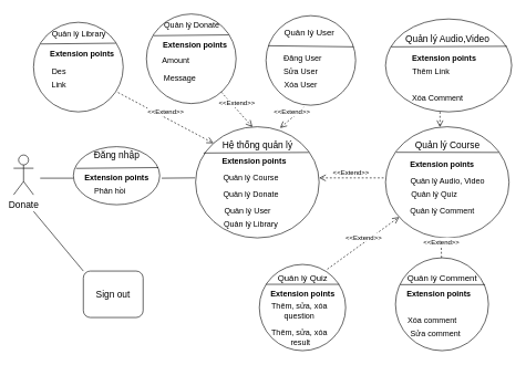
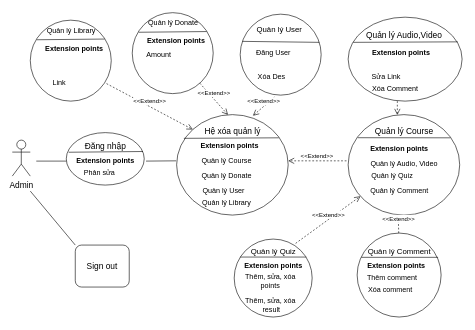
  <mxCell id="0" />
  <mxCell id="1" parent="0" />
- <mxCell id="2" value="&lt;font style=&quot;font-size: 14px&quot;&gt;Donate&lt;/font&gt;" style="shape=umlActor;verticalLabelPosition=bottom;verticalAlign=top;html=1;outlineConnect=0;" vertex="1" parent="1"><mxGeometry x="20" y="233" width="30" height="60" as="geometry" /></mxCell>
+ <mxCell id="2" value="&lt;font style=&quot;font-size: 14px&quot;&gt;Admin&lt;/font&gt;" style="shape=umlActor;verticalLabelPosition=bottom;verticalAlign=top;html=1;outlineConnect=0;" vertex="1" parent="1"><mxGeometry x="20" y="233" width="30" height="60" as="geometry" /></mxCell>
  <mxCell id="3" value="" style="ellipse;whiteSpace=wrap;html=1;" vertex="1" parent="1"><mxGeometry x="110" y="220.5" width="130" height="87.5" as="geometry" /></mxCell>
  <mxCell id="4" value="" style="endArrow=none;html=1;exitX=0.031;exitY=0.374;exitDx=0;exitDy=0;exitPerimeter=0;" edge="1" parent="1" source="3"><mxGeometry width="50" height="50" relative="1" as="geometry"><mxPoint x="370" y="318" as="sourcePoint" /><mxPoint x="238" y="252" as="targetPoint" /></mxGeometry></mxCell>
- <mxCell id="5" value="&lt;font style=&quot;font-size: 14px&quot;&gt;Đăng nhập&lt;/font&gt;" style="text;html=1;align=center;verticalAlign=middle;resizable=0;points=[];autosize=1;strokeColor=none;fillColor=none;" vertex="1" parent="1"><mxGeometry x="135" y="223" width="80" height="20" as="geometry" /></mxCell>
+ <mxCell id="5" value="&lt;font style=&quot;font-size: 14px&quot;&gt;Đăng nhập&lt;/font&gt;" style="text;html=1;align=center;verticalAlign=middle;resizable=0;points=[];autosize=1;strokeColor=none;fillColor=none;" vertex="1" parent="1"><mxGeometry x="135" y="233" width="80" height="20" as="geometry" /></mxCell>
  <mxCell id="6" value="&lt;font size=&quot;1&quot;&gt;&lt;b style=&quot;font-size: 12px&quot;&gt;Extension points&lt;/b&gt;&lt;/font&gt;" style="text;html=1;align=center;verticalAlign=middle;resizable=0;points=[];autosize=1;strokeColor=none;fillColor=none;" vertex="1" parent="1"><mxGeometry x="120" y="258" width="110" height="20" as="geometry" /></mxCell>
- <mxCell id="7" value="Phản hồi" style="text;html=1;align=center;verticalAlign=middle;resizable=0;points=[];autosize=1;strokeColor=none;fillColor=none;" vertex="1" parent="1"><mxGeometry x="135" y="278" width="60" height="20" as="geometry" /></mxCell>
+ <mxCell id="7" value="Phản sửa" style="text;html=1;align=center;verticalAlign=middle;resizable=0;points=[];autosize=1;strokeColor=none;fillColor=none;" vertex="1" parent="1"><mxGeometry x="135" y="278" width="60" height="20" as="geometry" /></mxCell>
  <mxCell id="8" value="&lt;font style=&quot;font-size: 14px&quot;&gt;Sign out&lt;/font&gt;" style="whiteSpace=wrap;html=1;rounded=1;" vertex="1" parent="1"><mxGeometry x="125" y="408" width="90" height="70" as="geometry" /></mxCell>
  <mxCell id="9" value="" style="ellipse;whiteSpace=wrap;html=1;" vertex="1" parent="1"><mxGeometry x="294" y="190.5" width="186" height="167.5" as="geometry" /></mxCell>
  <mxCell id="10" value="" style="endArrow=none;html=1;exitX=0.065;exitY=0.236;exitDx=0;exitDy=0;exitPerimeter=0;entryX=0.916;entryY=0.231;entryDx=0;entryDy=0;entryPerimeter=0;" edge="1" parent="1" source="9" target="9"><mxGeometry width="50" height="50" relative="1" as="geometry"><mxPoint x="370" y="318" as="sourcePoint" /><mxPoint x="420" y="268" as="targetPoint" /></mxGeometry></mxCell>
- <mxCell id="11" value="&lt;font style=&quot;font-size: 14px&quot;&gt;Hệ thống quản lý&lt;/font&gt;" style="text;html=1;align=center;verticalAlign=middle;resizable=0;points=[];autosize=1;strokeColor=none;fillColor=none;" vertex="1" parent="1"><mxGeometry x="327" y="208" width="120" height="20" as="geometry" /></mxCell>
+ <mxCell id="11" value="&lt;font style=&quot;font-size: 14px&quot;&gt;Hệ xóa quản lý&lt;/font&gt;" style="text;html=1;align=center;verticalAlign=middle;resizable=0;points=[];autosize=1;strokeColor=none;fillColor=none;" vertex="1" parent="1"><mxGeometry x="327" y="208" width="120" height="20" as="geometry" /></mxCell>
  <mxCell id="12" value="&lt;font size=&quot;1&quot;&gt;&lt;b style=&quot;font-size: 12px&quot;&gt;Extension points&lt;/b&gt;&lt;/font&gt;" style="text;html=1;align=center;verticalAlign=middle;resizable=0;points=[];autosize=1;strokeColor=none;fillColor=none;" vertex="1" parent="1"><mxGeometry x="327" y="233" width="110" height="20" as="geometry" /></mxCell>
  <mxCell id="13" value="Quản lý Course" style="text;html=1;align=center;verticalAlign=middle;resizable=0;points=[];autosize=1;strokeColor=none;fillColor=none;" vertex="1" parent="1"><mxGeometry x="327" y="258" width="100" height="20" as="geometry" /></mxCell>
  <mxCell id="14" value="Quản lý User" style="text;html=1;align=center;verticalAlign=middle;resizable=0;points=[];autosize=1;strokeColor=none;fillColor=none;" vertex="1" parent="1"><mxGeometry x="327" y="308" width="90" height="20" as="geometry" /></mxCell>
  <mxCell id="15" value="Quản lý Donate" style="text;html=1;align=center;verticalAlign=middle;resizable=0;points=[];autosize=1;strokeColor=none;fillColor=none;" vertex="1" parent="1"><mxGeometry x="327" y="282.5" width="100" height="20" as="geometry" /></mxCell>
  <mxCell id="16" value="" style="endArrow=none;html=1;" edge="1" parent="1"><mxGeometry width="50" height="50" relative="1" as="geometry"><mxPoint x="60" y="268" as="sourcePoint" /><mxPoint x="110" y="268" as="targetPoint" /></mxGeometry></mxCell>
  <mxCell id="17" value="" style="endArrow=none;html=1;exitX=0;exitY=0;exitDx=0;exitDy=0;" edge="1" parent="1" source="8"><mxGeometry width="50" height="50" relative="1" as="geometry"><mxPoint x="370" y="318" as="sourcePoint" /><mxPoint x="50" y="318" as="targetPoint" /></mxGeometry></mxCell>
  <mxCell id="18" value="" style="endArrow=none;html=1;entryX=-0.004;entryY=0.46;entryDx=0;entryDy=0;entryPerimeter=0;" edge="1" parent="1" target="9"><mxGeometry width="50" height="50" relative="1" as="geometry"><mxPoint x="243" y="268" as="sourcePoint" /><mxPoint x="290" y="268" as="targetPoint" /></mxGeometry></mxCell>
  <mxCell id="19" value="" style="ellipse;whiteSpace=wrap;html=1;" vertex="1" parent="1"><mxGeometry x="580" y="190.5" width="186" height="167.5" as="geometry" /></mxCell>
  <mxCell id="20" value="" style="endArrow=none;html=1;entryX=0.916;entryY=0.231;entryDx=0;entryDy=0;entryPerimeter=0;" edge="1" parent="1" target="19"><mxGeometry width="50" height="50" relative="1" as="geometry"><mxPoint x="596" y="229" as="sourcePoint" /><mxPoint x="706" y="268" as="targetPoint" /></mxGeometry></mxCell>
  <mxCell id="21" value="&lt;span style=&quot;font-size: 14px&quot;&gt;Quản lý Course&lt;/span&gt;" style="text;html=1;align=center;verticalAlign=middle;resizable=0;points=[];autosize=1;strokeColor=none;fillColor=none;" vertex="1" parent="1"><mxGeometry x="618" y="208" width="110" height="20" as="geometry" /></mxCell>
  <mxCell id="22" value="&lt;font size=&quot;1&quot;&gt;&lt;b style=&quot;font-size: 12px&quot;&gt;Extension points&lt;/b&gt;&lt;/font&gt;" style="text;html=1;align=center;verticalAlign=middle;resizable=0;points=[];autosize=1;strokeColor=none;fillColor=none;" vertex="1" parent="1"><mxGeometry x="610" y="238" width="110" height="20" as="geometry" /></mxCell>
  <mxCell id="23" value="Quản lý Library" style="text;html=1;align=center;verticalAlign=middle;resizable=0;points=[];autosize=1;strokeColor=none;fillColor=none;" vertex="1" parent="1"><mxGeometry x="327" y="328" width="100" height="20" as="geometry" /></mxCell>
  <mxCell id="24" value="Quản lý Audio, Video" style="text;html=1;align=center;verticalAlign=middle;resizable=0;points=[];autosize=1;strokeColor=none;fillColor=none;" vertex="1" parent="1"><mxGeometry x="608" y="262.5" width="130" height="20" as="geometry" /></mxCell>
  <mxCell id="25" value="Quản lý Quiz" style="text;html=1;align=center;verticalAlign=middle;resizable=0;points=[];autosize=1;strokeColor=none;fillColor=none;" vertex="1" parent="1"><mxGeometry x="608" y="283" width="90" height="20" as="geometry" /></mxCell>
  <mxCell id="26" value="Quản lý Comment" style="text;html=1;align=center;verticalAlign=middle;resizable=0;points=[];autosize=1;strokeColor=none;fillColor=none;" vertex="1" parent="1"><mxGeometry x="610" y="308" width="110" height="20" as="geometry" /></mxCell>
  <mxCell id="27" value="" style="ellipse;whiteSpace=wrap;html=1;aspect=fixed;" vertex="1" parent="1"><mxGeometry x="390" y="398" width="130" height="130" as="geometry" /></mxCell>
  <mxCell id="28" value="" style="endArrow=none;html=1;" edge="1" parent="1"><mxGeometry width="50" height="50" relative="1" as="geometry"><mxPoint x="400" y="428" as="sourcePoint" /><mxPoint x="510" y="428" as="targetPoint" /></mxGeometry></mxCell>
  <mxCell id="29" value="&lt;font style=&quot;font-size: 13px&quot;&gt;Quản lý Quiz&lt;/font&gt;" style="text;html=1;align=center;verticalAlign=middle;resizable=0;points=[];autosize=1;strokeColor=none;fillColor=none;" vertex="1" parent="1"><mxGeometry x="410" y="408" width="90" height="20" as="geometry" /></mxCell>
- <mxCell id="30" value="Thêm, sửa, xóa &lt;br&gt;question" style="text;html=1;align=center;verticalAlign=middle;resizable=0;points=[];autosize=1;strokeColor=none;fillColor=none;" vertex="1" parent="1"><mxGeometry x="400" y="453" width="100" height="30" as="geometry" /></mxCell>
+ <mxCell id="30" value="Thêm, sửa, xóa &lt;br&gt;points" style="text;html=1;align=center;verticalAlign=middle;resizable=0;points=[];autosize=1;strokeColor=none;fillColor=none;" vertex="1" parent="1"><mxGeometry x="400" y="453" width="100" height="30" as="geometry" /></mxCell>
  <mxCell id="31" value="&lt;font size=&quot;1&quot;&gt;&lt;b style=&quot;font-size: 12px&quot;&gt;Extension points&lt;/b&gt;&lt;/font&gt;" style="text;html=1;align=center;verticalAlign=middle;resizable=0;points=[];autosize=1;strokeColor=none;fillColor=none;" vertex="1" parent="1"><mxGeometry x="400" y="433" width="110" height="20" as="geometry" /></mxCell>
  <mxCell id="32" value="Thêm, sửa, xóa&lt;br&gt;&amp;nbsp;result" style="text;html=1;align=center;verticalAlign=middle;resizable=0;points=[];autosize=1;strokeColor=none;fillColor=none;" vertex="1" parent="1"><mxGeometry x="400" y="493" width="100" height="30" as="geometry" /></mxCell>
  <mxCell id="33" value="" style="ellipse;whiteSpace=wrap;html=1;aspect=fixed;" vertex="1" parent="1"><mxGeometry x="595" y="388" width="140" height="140" as="geometry" /></mxCell>
  <mxCell id="34" value="" style="endArrow=none;html=1;entryX=0.964;entryY=0.289;entryDx=0;entryDy=0;entryPerimeter=0;exitX=0.05;exitY=0.289;exitDx=0;exitDy=0;exitPerimeter=0;" edge="1" parent="1" source="33" target="33"><mxGeometry width="50" height="50" relative="1" as="geometry"><mxPoint x="370" y="298" as="sourcePoint" /><mxPoint x="420" y="248" as="targetPoint" /></mxGeometry></mxCell>
  <mxCell id="35" value="&lt;font style=&quot;font-size: 13px&quot;&gt;Quản lý Comment&lt;/font&gt;" style="text;html=1;align=center;verticalAlign=middle;resizable=0;points=[];autosize=1;strokeColor=none;fillColor=none;" vertex="1" parent="1"><mxGeometry x="605" y="408" width="120" height="20" as="geometry" /></mxCell>
  <mxCell id="36" value="&lt;font size=&quot;1&quot;&gt;&lt;b style=&quot;font-size: 12px&quot;&gt;Extension points&lt;/b&gt;&lt;/font&gt;" style="text;html=1;align=center;verticalAlign=middle;resizable=0;points=[];autosize=1;strokeColor=none;fillColor=none;" vertex="1" parent="1"><mxGeometry x="605" y="433" width="110" height="20" as="geometry" /></mxCell>
+ <mxCell id="37" value="Thêm comment" style="text;html=1;align=center;verticalAlign=middle;resizable=0;points=[];autosize=1;strokeColor=none;fillColor=none;" vertex="1" parent="1"><mxGeometry x="603" y="453" width="100" height="20" as="geometry" /></mxCell>
  <mxCell id="38" value="Xóa comment" style="text;html=1;align=center;verticalAlign=middle;resizable=0;points=[];autosize=1;strokeColor=none;fillColor=none;" vertex="1" parent="1"><mxGeometry x="605" y="473" width="90" height="20" as="geometry" /></mxCell>
  <mxCell id="39" value="" style="ellipse;whiteSpace=wrap;html=1;" vertex="1" parent="1"><mxGeometry x="580" y="28" width="190" height="140" as="geometry" /></mxCell>
  <mxCell id="40" value="" style="endArrow=none;html=1;entryX=0.962;entryY=0.294;entryDx=0;entryDy=0;entryPerimeter=0;exitX=0.044;exitY=0.3;exitDx=0;exitDy=0;exitPerimeter=0;" edge="1" parent="1" source="39" target="39"><mxGeometry width="50" height="50" relative="1" as="geometry"><mxPoint x="370" y="298" as="sourcePoint" /><mxPoint x="420" y="248" as="targetPoint" /></mxGeometry></mxCell>
  <mxCell id="41" value="&lt;span style=&quot;font-size: 14px&quot;&gt;Quản lý Audio,Video&lt;/span&gt;" style="text;html=1;align=center;verticalAlign=middle;resizable=0;points=[];autosize=1;strokeColor=none;fillColor=none;" vertex="1" parent="1"><mxGeometry x="603" y="48" width="140" height="20" as="geometry" /></mxCell>
  <mxCell id="42" value="&lt;font size=&quot;1&quot;&gt;&lt;b style=&quot;font-size: 12px&quot;&gt;Extension points&lt;/b&gt;&lt;/font&gt;" style="text;html=1;align=center;verticalAlign=middle;resizable=0;points=[];autosize=1;strokeColor=none;fillColor=none;" vertex="1" parent="1"><mxGeometry x="613" y="78" width="110" height="20" as="geometry" /></mxCell>
- <mxCell id="43" value="Thêm Link" style="text;html=1;align=center;verticalAlign=middle;resizable=0;points=[];autosize=1;strokeColor=none;fillColor=none;" vertex="1" parent="1"><mxGeometry x="613" y="98" width="70" height="20" as="geometry" /></mxCell>
+ <mxCell id="44" value="Sửa Link" style="text;html=1;align=center;verticalAlign=middle;resizable=0;points=[];autosize=1;strokeColor=none;fillColor=none;" vertex="1" parent="1"><mxGeometry x="613" y="118" width="60" height="20" as="geometry" /></mxCell>
  <mxCell id="45" value="Xóa Comment" style="text;html=1;align=center;verticalAlign=middle;resizable=0;points=[];autosize=1;strokeColor=none;fillColor=none;" vertex="1" parent="1"><mxGeometry x="613" y="138" width="90" height="20" as="geometry" /></mxCell>
- <mxCell id="46" value="Sửa comment" style="text;html=1;align=center;verticalAlign=middle;resizable=0;points=[];autosize=1;strokeColor=none;fillColor=none;" vertex="1" parent="1"><mxGeometry x="610" y="493" width="90" height="20" as="geometry" /></mxCell>
  <mxCell id="47" value="" style="ellipse;whiteSpace=wrap;html=1;aspect=fixed;" vertex="1" parent="1"><mxGeometry x="400" y="23" width="135" height="135" as="geometry" /></mxCell>
  <mxCell id="48" value="" style="endArrow=none;html=1;exitX=0.027;exitY=0.336;exitDx=0;exitDy=0;exitPerimeter=0;" edge="1" parent="1" source="47"><mxGeometry width="50" height="50" relative="1" as="geometry"><mxPoint x="410" y="70" as="sourcePoint" /><mxPoint x="532" y="70" as="targetPoint" /></mxGeometry></mxCell>
  <mxCell id="49" value="&lt;font style=&quot;font-size: 13px&quot;&gt;Quản lý User&lt;/font&gt;" style="text;html=1;align=center;verticalAlign=middle;resizable=0;points=[];autosize=1;strokeColor=none;fillColor=none;" vertex="1" parent="1"><mxGeometry x="420" y="38" width="90" height="20" as="geometry" /></mxCell>
  <mxCell id="50" value="Đăng User" style="text;html=1;align=center;verticalAlign=middle;resizable=0;points=[];autosize=1;strokeColor=none;fillColor=none;" vertex="1" parent="1"><mxGeometry x="420" y="78" width="70" height="20" as="geometry" /></mxCell>
- <mxCell id="51" value="Sửa User" style="text;html=1;align=center;verticalAlign=middle;resizable=0;points=[];autosize=1;strokeColor=none;fillColor=none;" vertex="1" parent="1"><mxGeometry x="417" y="98" width="70" height="20" as="geometry" /></mxCell>
- <mxCell id="52" value="Xóa User" style="text;html=1;align=center;verticalAlign=middle;resizable=0;points=[];autosize=1;strokeColor=none;fillColor=none;" vertex="1" parent="1"><mxGeometry x="417" y="118" width="70" height="20" as="geometry" /></mxCell>
+ <mxCell id="52" value="Xóa Des" style="text;html=1;align=center;verticalAlign=middle;resizable=0;points=[];autosize=1;strokeColor=none;fillColor=none;" vertex="1" parent="1"><mxGeometry x="417" y="118" width="70" height="20" as="geometry" /></mxCell>
  <mxCell id="53" value="" style="ellipse;whiteSpace=wrap;html=1;aspect=fixed;" vertex="1" parent="1"><mxGeometry x="220" y="20.5" width="135" height="135" as="geometry" /></mxCell>
  <mxCell id="54" value="Amount" style="text;html=1;align=center;verticalAlign=middle;resizable=0;points=[];autosize=1;strokeColor=none;fillColor=none;" vertex="1" parent="1"><mxGeometry x="234" y="80.5" width="60" height="20" as="geometry" /></mxCell>
  <mxCell id="55" value="" style="endArrow=none;html=1;exitX=0.08;exitY=0.242;exitDx=0;exitDy=0;exitPerimeter=0;" edge="1" parent="1" source="53"><mxGeometry width="50" height="50" relative="1" as="geometry"><mxPoint x="370" y="298" as="sourcePoint" /><mxPoint x="344" y="52" as="targetPoint" /></mxGeometry></mxCell>
  <mxCell id="56" value="Quản lý Donate" style="text;html=1;align=center;verticalAlign=middle;resizable=0;points=[];autosize=1;strokeColor=none;fillColor=none;" vertex="1" parent="1"><mxGeometry x="237.5" y="28" width="100" height="20" as="geometry" /></mxCell>
- <mxCell id="57" value="Message" style="text;html=1;align=center;verticalAlign=middle;resizable=0;points=[];autosize=1;strokeColor=none;fillColor=none;" vertex="1" parent="1"><mxGeometry x="240" y="108" width="60" height="20" as="geometry" /></mxCell>
  <mxCell id="58" value="&lt;font size=&quot;1&quot;&gt;&lt;b style=&quot;font-size: 12px&quot;&gt;Extension points&lt;/b&gt;&lt;/font&gt;" style="text;html=1;align=center;verticalAlign=middle;resizable=0;points=[];autosize=1;strokeColor=none;fillColor=none;" vertex="1" parent="1"><mxGeometry x="237.5" y="58" width="110" height="20" as="geometry" /></mxCell>
  <mxCell id="59" value="" style="ellipse;whiteSpace=wrap;html=1;aspect=fixed;" vertex="1" parent="1"><mxGeometry x="50" y="33" width="135" height="135" as="geometry" /></mxCell>
  <mxCell id="60" value="" style="endArrow=none;html=1;exitX=0.08;exitY=0.242;exitDx=0;exitDy=0;exitPerimeter=0;" edge="1" parent="1" source="59"><mxGeometry width="50" height="50" relative="1" as="geometry"><mxPoint x="200" y="310.5" as="sourcePoint" /><mxPoint x="174" y="64.5" as="targetPoint" /></mxGeometry></mxCell>
  <mxCell id="61" value="Quản lý Library" style="text;html=1;align=center;verticalAlign=middle;resizable=0;points=[];autosize=1;strokeColor=none;fillColor=none;" vertex="1" parent="1"><mxGeometry x="67.5" y="40.5" width="100" height="20" as="geometry" /></mxCell>
  <mxCell id="62" value="&lt;font size=&quot;1&quot;&gt;&lt;b style=&quot;font-size: 12px&quot;&gt;Extension points&lt;/b&gt;&lt;/font&gt;" style="text;html=1;align=center;verticalAlign=middle;resizable=0;points=[];autosize=1;strokeColor=none;fillColor=none;" vertex="1" parent="1"><mxGeometry x="67.5" y="70.5" width="110" height="20" as="geometry" /></mxCell>
- <mxCell id="63" value="Des" style="text;html=1;align=center;verticalAlign=middle;resizable=0;points=[];autosize=1;strokeColor=none;fillColor=none;" vertex="1" parent="1"><mxGeometry x="67.5" y="98" width="40" height="20" as="geometry" /></mxCell>
- <mxCell id="64" value="Link" style="text;html=1;align=center;verticalAlign=middle;resizable=0;points=[];autosize=1;strokeColor=none;fillColor=none;" vertex="1" parent="1"><mxGeometry x="67.5" y="118" width="40" height="20" as="geometry" /></mxCell>
+ <mxCell id="64" value="Link" style="text;html=1;align=center;verticalAlign=middle;resizable=0;points=[];autosize=1;strokeColor=none;fillColor=none;" vertex="1" parent="1"><mxGeometry x="77.5" y="128" width="40" height="20" as="geometry" /></mxCell>
  <mxCell id="65" value="&lt;font style=&quot;font-size: 10px&quot;&gt;&amp;lt;&amp;lt;Extend&amp;gt;&amp;gt;&lt;/font&gt;" style="html=1;verticalAlign=bottom;endArrow=open;dashed=1;endSize=8;exitX=-0.015;exitY=0.46;exitDx=0;exitDy=0;exitPerimeter=0;entryX=1;entryY=0.46;entryDx=0;entryDy=0;entryPerimeter=0;" edge="1" parent="1" source="19" target="9"><mxGeometry relative="1" as="geometry"><mxPoint x="430" y="278" as="sourcePoint" /><mxPoint x="350" y="288" as="targetPoint" /></mxGeometry></mxCell>
  <mxCell id="66" value="&lt;font style=&quot;font-size: 10px&quot;&gt;&amp;lt;&amp;lt;Extend&amp;gt;&amp;gt;&lt;/font&gt;" style="html=1;verticalAlign=bottom;endArrow=open;dashed=1;endSize=8;entryX=0.449;entryY=0.995;entryDx=0;entryDy=0;entryPerimeter=0;" edge="1" parent="1" source="33" target="19"><mxGeometry relative="1" as="geometry"><mxPoint x="587.21" y="277.55" as="sourcePoint" /><mxPoint x="460" y="328" as="targetPoint" /></mxGeometry></mxCell>
  <mxCell id="67" value="&lt;font style=&quot;font-size: 10px&quot;&gt;&amp;lt;&amp;lt;Extend&amp;gt;&amp;gt;&lt;/font&gt;" style="html=1;verticalAlign=bottom;endArrow=open;dashed=1;endSize=8;exitX=0.788;exitY=0.055;exitDx=0;exitDy=0;exitPerimeter=0;" edge="1" parent="1" source="27" target="19"><mxGeometry relative="1" as="geometry"><mxPoint x="597.21" y="287.55" as="sourcePoint" /><mxPoint x="500" y="287.55" as="targetPoint" /></mxGeometry></mxCell>
  <mxCell id="68" value="" style="html=1;verticalAlign=bottom;endArrow=open;dashed=1;endSize=8;" edge="1" parent="1"><mxGeometry x="-0.147" y="-30" relative="1" as="geometry"><mxPoint x="662" y="168" as="sourcePoint" /><mxPoint x="662" y="191" as="targetPoint" /><Array as="points" /><mxPoint as="offset" /></mxGeometry></mxCell>
  <mxCell id="69" value="&lt;font style=&quot;font-size: 10px&quot;&gt;&amp;lt;&amp;lt;Extend&amp;gt;&amp;gt;&lt;/font&gt;" style="html=1;verticalAlign=bottom;endArrow=open;dashed=1;endSize=8;exitX=0.424;exitY=1.024;exitDx=0;exitDy=0;exitPerimeter=0;entryX=0.684;entryY=0.011;entryDx=0;entryDy=0;entryPerimeter=0;" edge="1" parent="1" source="47" target="9"><mxGeometry relative="1" as="geometry"><mxPoint x="587.21" y="277.55" as="sourcePoint" /><mxPoint x="490" y="277.55" as="targetPoint" /></mxGeometry></mxCell>
  <mxCell id="70" value="&lt;font style=&quot;font-size: 10px&quot;&gt;&amp;lt;&amp;lt;Extend&amp;gt;&amp;gt;&lt;/font&gt;" style="html=1;verticalAlign=bottom;endArrow=open;dashed=1;endSize=8;entryX=0.46;entryY=0.002;entryDx=0;entryDy=0;entryPerimeter=0;" edge="1" parent="1" source="53" target="9"><mxGeometry relative="1" as="geometry"><mxPoint x="597.21" y="287.55" as="sourcePoint" /><mxPoint x="500" y="287.55" as="targetPoint" /></mxGeometry></mxCell>
  <mxCell id="71" value="&lt;font style=&quot;font-size: 10px&quot;&gt;&amp;lt;&amp;lt;Extend&amp;gt;&amp;gt;&lt;/font&gt;" style="html=1;verticalAlign=bottom;endArrow=open;dashed=1;endSize=8;entryX=0;entryY=0;entryDx=0;entryDy=0;exitX=0.942;exitY=0.784;exitDx=0;exitDy=0;exitPerimeter=0;" edge="1" parent="1" source="59" target="9"><mxGeometry relative="1" as="geometry"><mxPoint x="180" y="138" as="sourcePoint" /><mxPoint x="510" y="297.55" as="targetPoint" /></mxGeometry></mxCell>
